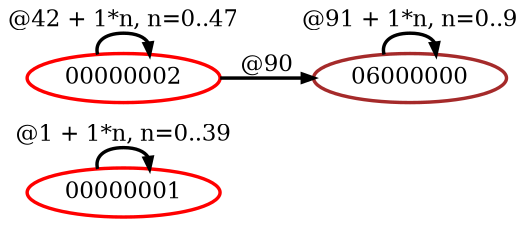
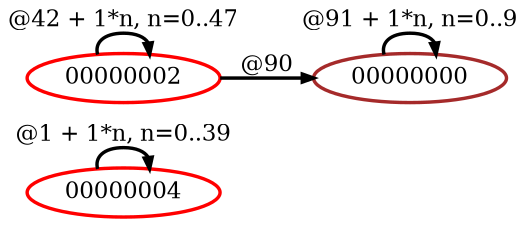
  digraph {
    rankdir=LR
    node [color=red fontsize=20 penwidth=3 shape=oval style=rounded]
    edge [arrowsize=1 color=black fontsize=20 penwidth=3 style=bold]
-   00000004 [label=00000001]
+   00000004
    00000002
-   00000000 [color=brown label=06000000]
+   00000000 [color=brown]
    00000004 -> 00000004 [label="@1 + 1*n, n=0..39"]
    00000002 -> 00000002 [label="@42 + 1*n, n=0..47"]
    00000002 -> 00000000 [label="@90"]
    00000000 -> 00000000 [label="@91 + 1*n, n=0..9"]
  }
